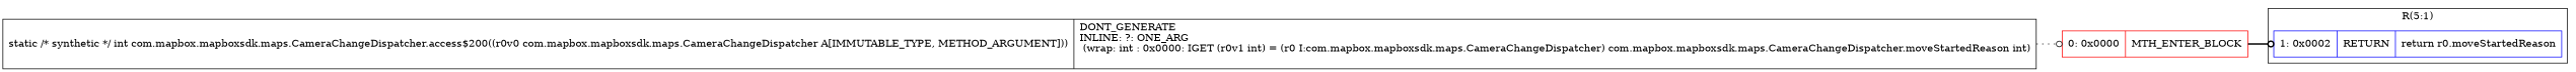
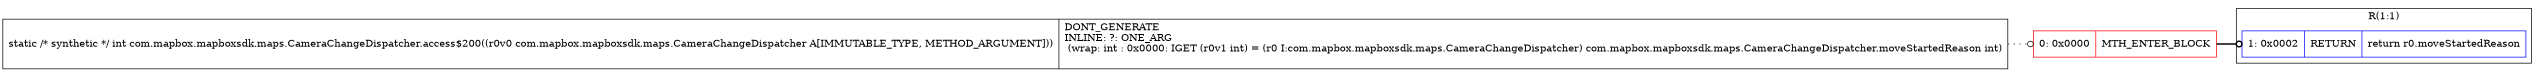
  digraph {
    rankdir=LR
    node [shape=record]
    edge [arrowhead=odot]
    n1 [color=blue label="{1\:\ 0x0002|RETURN\l|return r0.moveStartedReason\l}"]
    n2 [color=red label="{0\:\ 0x0000|MTH_ENTER_BLOCK\l}"]
    n3 [label="{static \/* synthetic *\/ int com.mapbox.mapboxsdk.maps.CameraChangeDispatcher.access$200((r0v0 com.mapbox.mapboxsdk.maps.CameraChangeDispatcher A[IMMUTABLE_TYPE, METHOD_ARGUMENT]))  | DONT_GENERATE\lINLINE: ?: ONE_ARG  \l  (wrap: int : 0x0000: IGET  (r0v1 int) = (r0 I:com.mapbox.mapboxsdk.maps.CameraChangeDispatcher) com.mapbox.mapboxsdk.maps.CameraChangeDispatcher.moveStartedReason int)\l\l}"]
    subgraph cluster_1 {
-     label="R(5:1)"
+     label="R(1:1)"
      n1
    }
    n2 -> n1 [style=bold]
    n3 -> n2 [style=dotted]
  }
